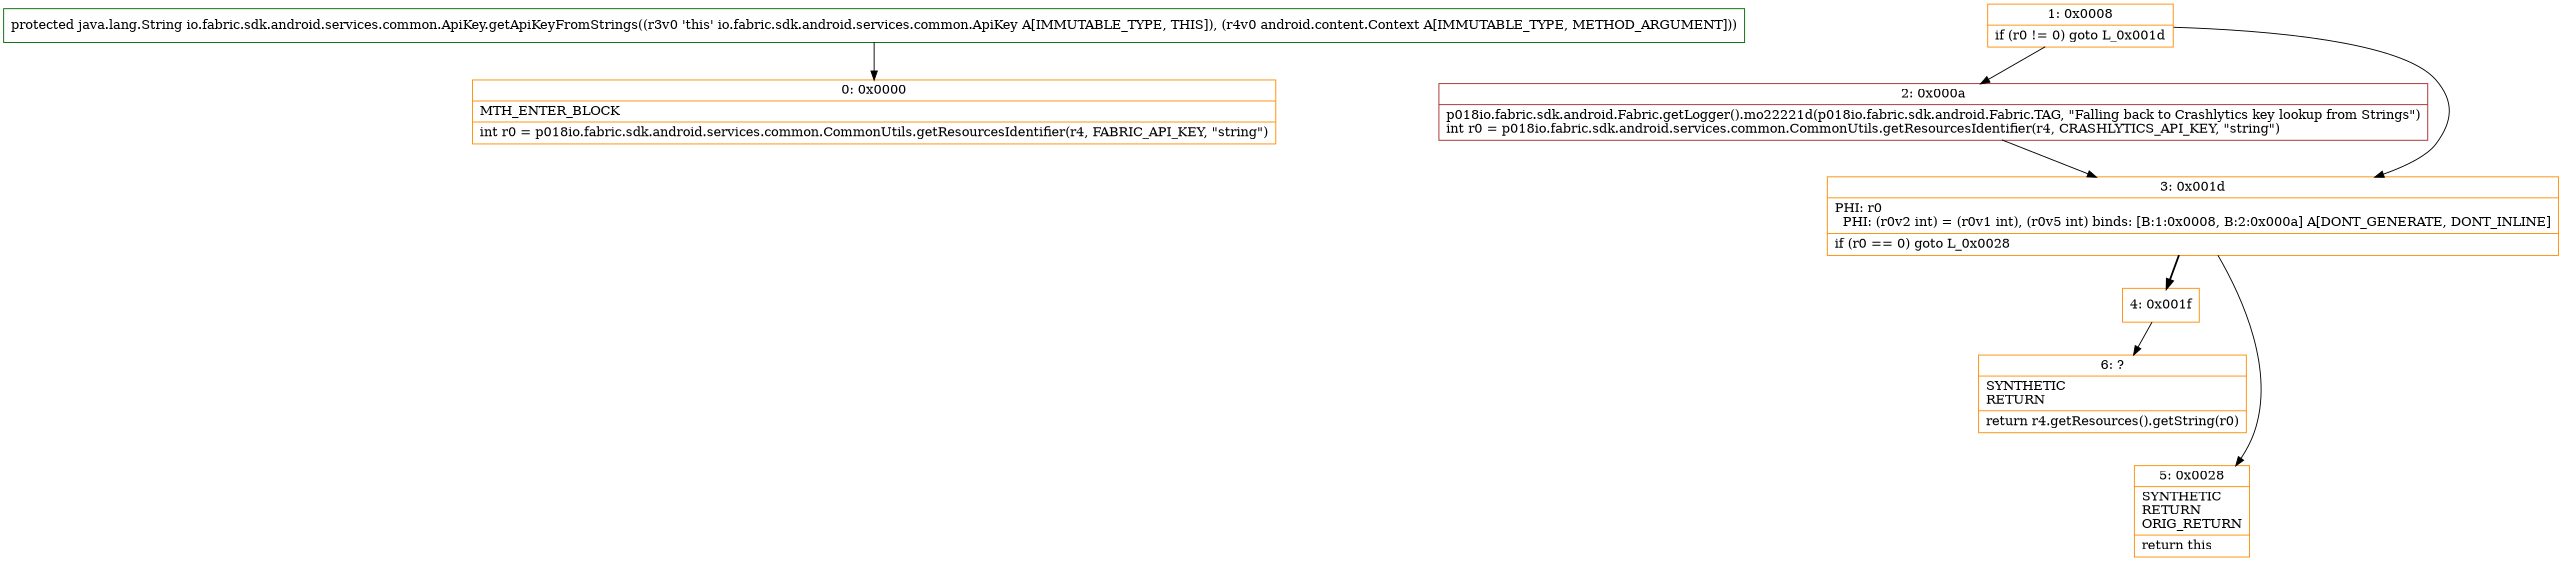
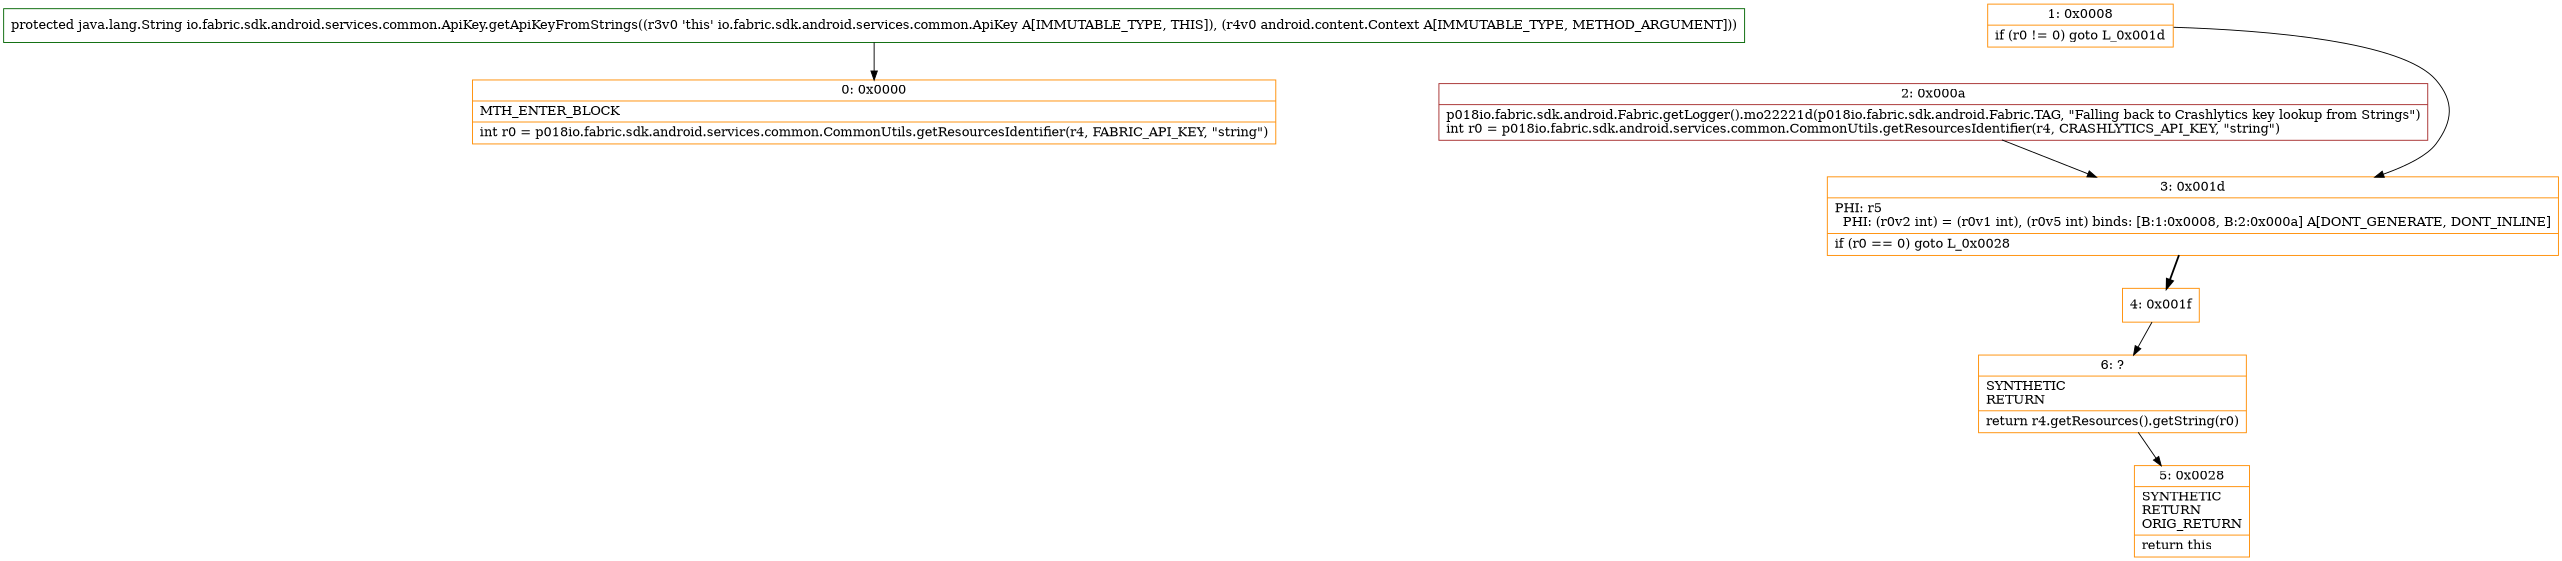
  digraph {
    node [color=darkorange shape=record]
    edge [style=solid]
    n1 [label="{0\:\ 0x0000|MTH_ENTER_BLOCK\l|int r0 = p018io.fabric.sdk.android.services.common.CommonUtils.getResourcesIdentifier(r4, FABRIC_API_KEY, \"string\")\l}"]
    n2 [label="{1\:\ 0x0008|if (r0 != 0) goto L_0x001d\l}"]
    n3 [color=brown label="{2\:\ 0x000a|p018io.fabric.sdk.android.Fabric.getLogger().mo22221d(p018io.fabric.sdk.android.Fabric.TAG, \"Falling back to Crashlytics key lookup from Strings\")\lint r0 = p018io.fabric.sdk.android.services.common.CommonUtils.getResourcesIdentifier(r4, CRASHLYTICS_API_KEY, \"string\")\l}"]
-   n4 [label="{3\:\ 0x001d|PHI: r0 \l  PHI: (r0v2 int) = (r0v1 int), (r0v5 int) binds: [B:1:0x0008, B:2:0x000a] A[DONT_GENERATE, DONT_INLINE]\l|if (r0 == 0) goto L_0x0028\l}"]
+   n4 [label="{3\:\ 0x001d|PHI: r5 \l  PHI: (r0v2 int) = (r0v1 int), (r0v5 int) binds: [B:1:0x0008, B:2:0x000a] A[DONT_GENERATE, DONT_INLINE]\l|if (r0 == 0) goto L_0x0028\l}"]
    n5 [label="{4\:\ 0x001f}"]
    n6 [label="{5\:\ 0x0028|SYNTHETIC\lRETURN\lORIG_RETURN\l|return this\l}"]
    n7 [label="{6\:\ ?|SYNTHETIC\lRETURN\l|return r4.getResources().getString(r0)\l}"]
    n8 [color=darkgreen label="{protected java.lang.String io.fabric.sdk.android.services.common.ApiKey.getApiKeyFromStrings((r3v0 'this' io.fabric.sdk.android.services.common.ApiKey A[IMMUTABLE_TYPE, THIS]), (r4v0 android.content.Context A[IMMUTABLE_TYPE, METHOD_ARGUMENT])) }"]
-   n2 -> n3
    n2 -> n4
    n3 -> n4
    n4 -> n5 [style=bold]
-   n4 -> n6
+   n7 -> n6
    n5 -> n7
    n8 -> n1
  }
